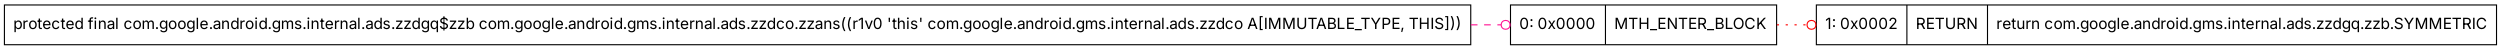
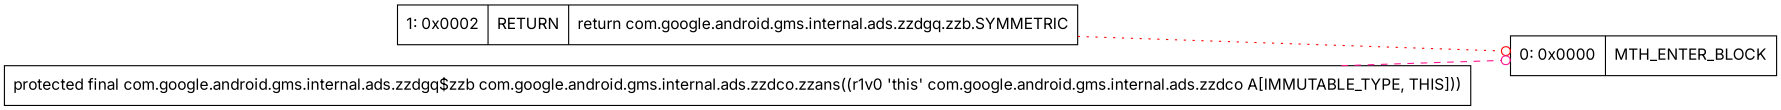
  digraph {
    rankdir=LR
    fontname=Inter
    node [shape=record fontname=Inter]
    edge [arrowhead=odot fontname=Inter]
    n1 [label="{0\:\ 0x0000|MTH_ENTER_BLOCK\l}"]
    n2 [label="{1\:\ 0x0002|RETURN\l|return com.google.android.gms.internal.ads.zzdgq.zzb.SYMMETRIC\l}"]
    n3 [label="{protected final com.google.android.gms.internal.ads.zzdgq$zzb com.google.android.gms.internal.ads.zzdco.zzans((r1v0 'this' com.google.android.gms.internal.ads.zzdco A[IMMUTABLE_TYPE, THIS])) }"]
-   n1 -> n2 [color=red style=dotted]
+   n2 -> n1 [color=red style=dotted]
    n3 -> n1 [color=deeppink style=dashed]
  }
